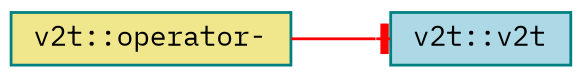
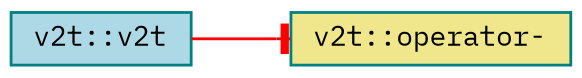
  digraph {
    rankdir=LR
    fontname="IBM Plex Mono"
    node [color=teal fontname="IBM Plex Mono" fontsize=10 shape=record style=filled]
    n1 [fillcolor=khaki fontcolor=black height=0.2 label="v2t::operator-" width=0.4]
    n2 [fillcolor=lightblue height=0.2 label="v2t::v2t" width=0.4]
-   n1 -> n2 [color=red fontname="IBM Plex Mono" fontsize=10 labelfontname=Helvetica labelfontsize=10 style=solid arrowhead=tee]
+   n2 -> n1 [color=red fontname="IBM Plex Mono" fontsize=10 labelfontname=Helvetica labelfontsize=10 style=solid arrowhead=tee]
  }
